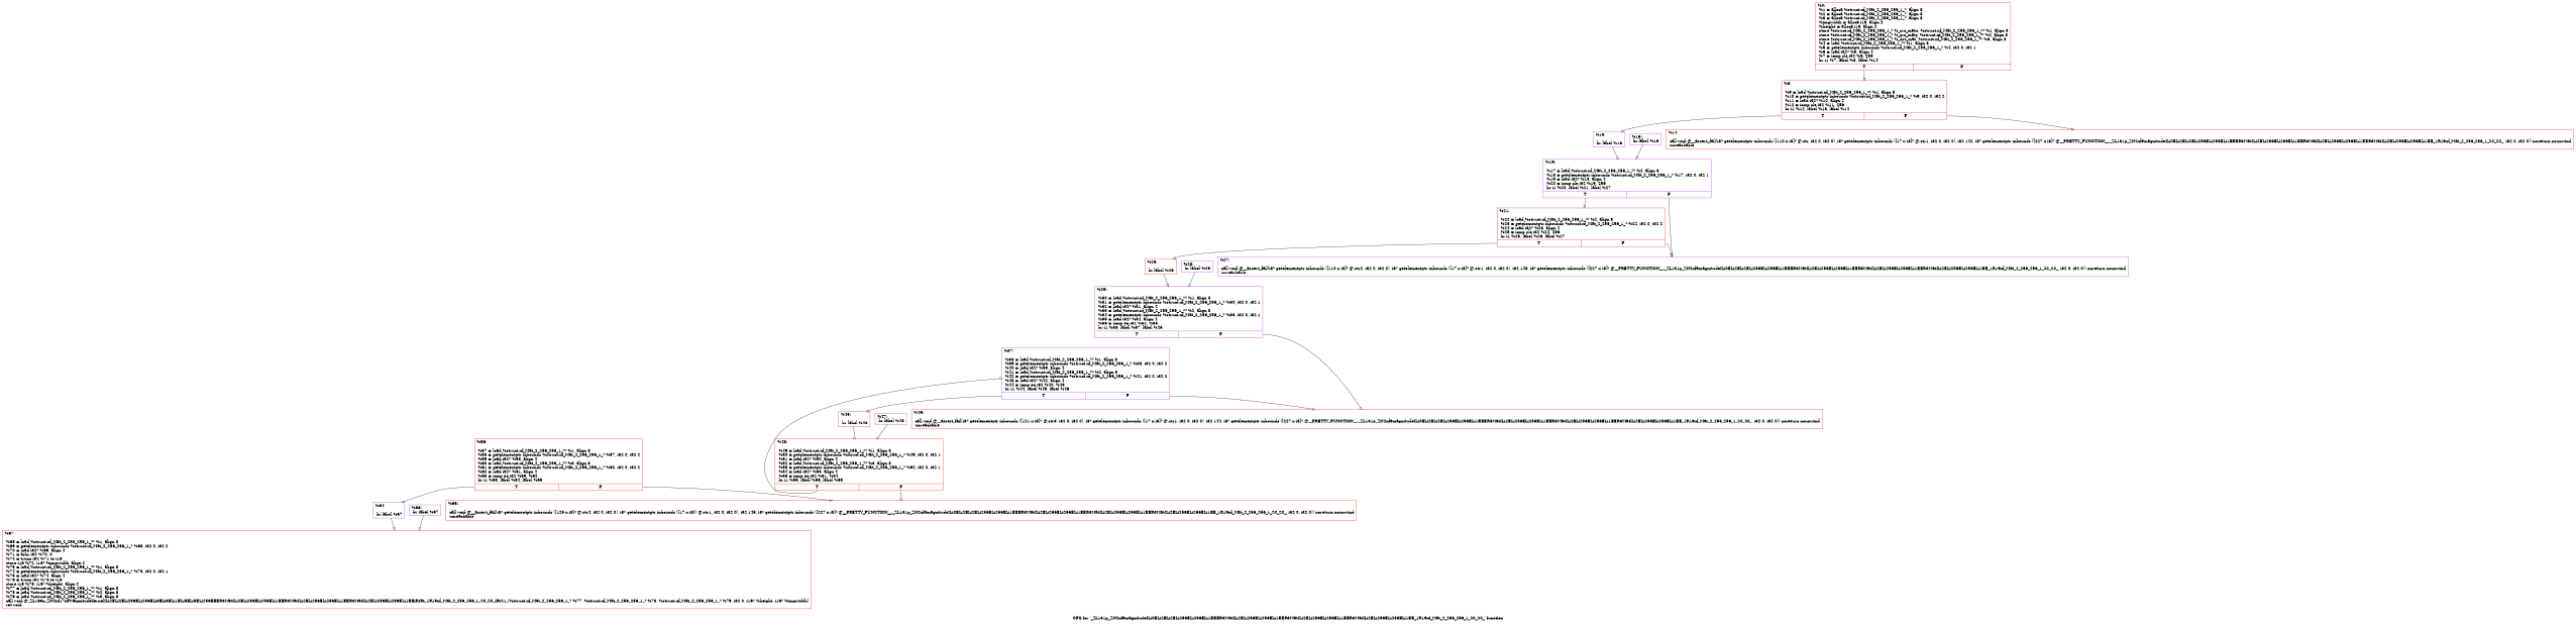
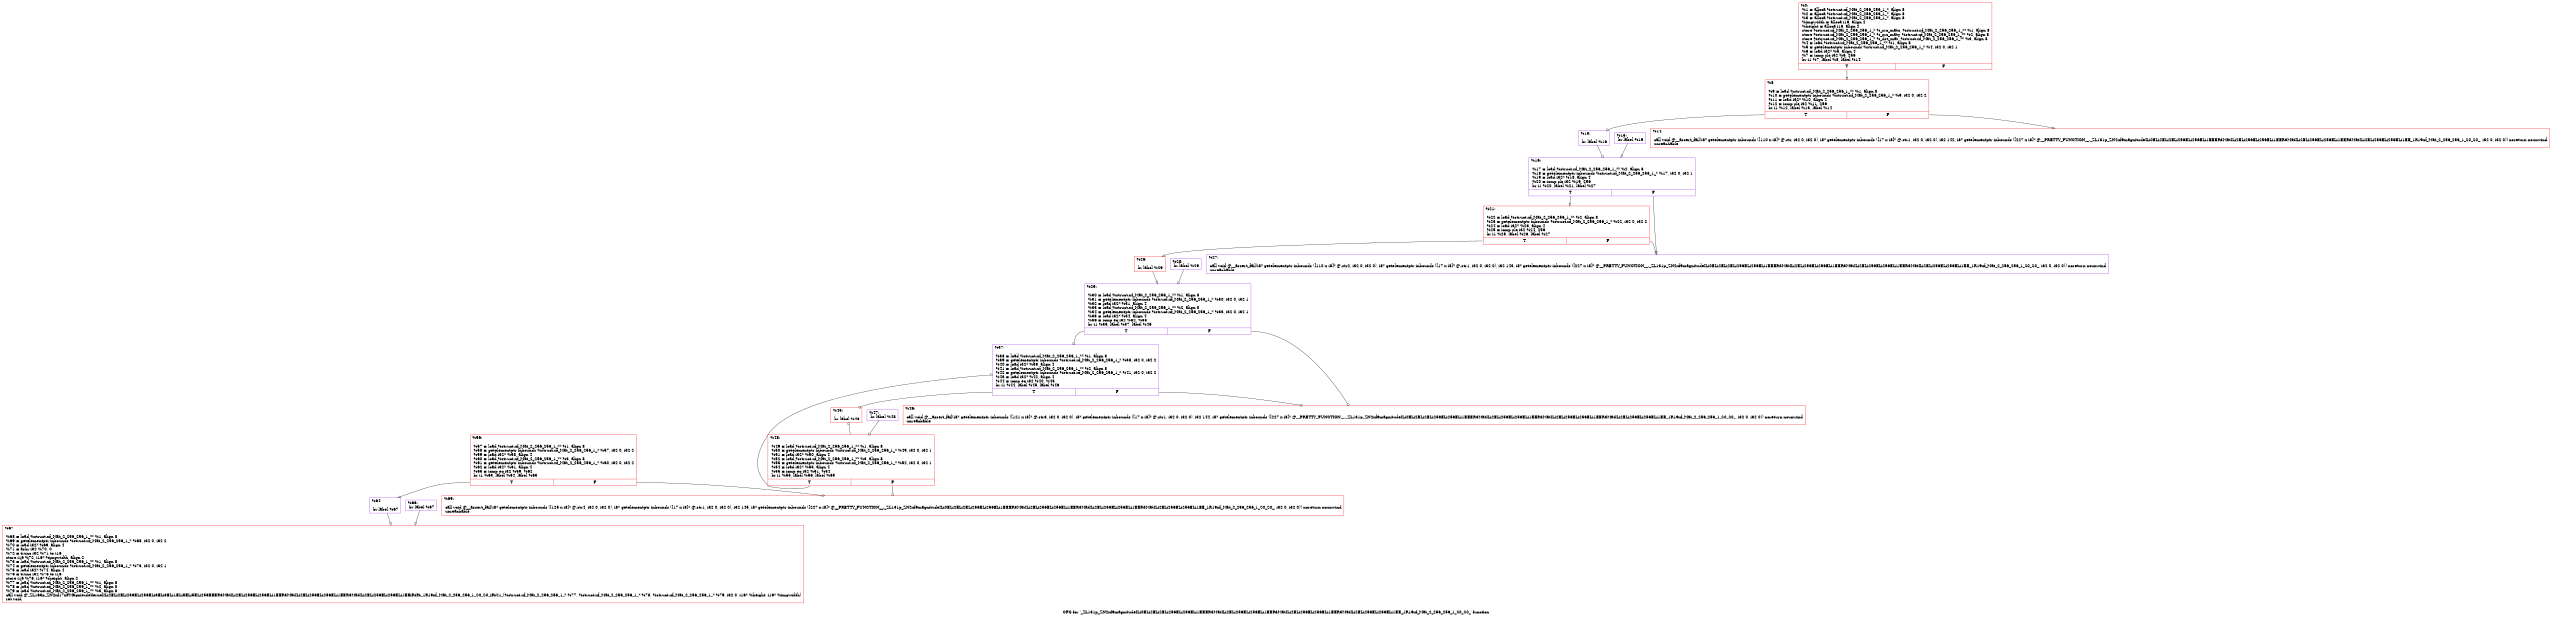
  digraph {
    label="CFG for '_ZL131p_ZN2xf9magnitudeILi0ELi2ELi2ELi256ELi256ELi1EEER3MatILi2ELi256ELi256ELi1EER3MatILi2ELi256ELi256ELi1EER3MatILi2ELi256ELi256ELi1EE_1R19xf_Mat_2_256_256_1_S0_S0_' function"
    node [color=red shape=record]
    edge [arrowhead=onormal]
    n1 [label="{%0:\l  %1 = alloca %struct.xf_Mat_2_256_256_1_*, align 8\l  %2 = alloca %struct.xf_Mat_2_256_256_1_*, align 8\l  %3 = alloca %struct.xf_Mat_2_256_256_1_*, align 8\l  %imgwidth = alloca i16, align 2\l  %height = alloca i16, align 2\l  store %struct.xf_Mat_2_256_256_1_* %_src_matx, %struct.xf_Mat_2_256_256_1_** %1, align 8\l  store %struct.xf_Mat_2_256_256_1_* %_src_maty, %struct.xf_Mat_2_256_256_1_** %2, align 8\l  store %struct.xf_Mat_2_256_256_1_* %_dst_mat, %struct.xf_Mat_2_256_256_1_** %3, align 8\l  %4 = load %struct.xf_Mat_2_256_256_1_** %1, align 8\l  %5 = getelementptr inbounds %struct.xf_Mat_2_256_256_1_* %4, i32 0, i32 1\l  %6 = load i32* %5, align 4\l  %7 = icmp sle i32 %6, 256\l  br i1 %7, label %8, label %14\l|{<s0>T|<s1>F}}"]
    n2 [label="{%8:\l\l  %9 = load %struct.xf_Mat_2_256_256_1_** %1, align 8\l  %10 = getelementptr inbounds %struct.xf_Mat_2_256_256_1_* %9, i32 0, i32 2\l  %11 = load i32* %10, align 4\l  %12 = icmp sle i32 %11, 256\l  br i1 %12, label %13, label %14\l|{<s0>T|<s1>F}}"]
    n3 [label="{%14:\l\l  call void @__assert_fail(i8* getelementptr inbounds ([110 x i8]* @.str, i32 0, i32 0), i8* getelementptr inbounds ([17 x i8]* @.str1, i32 0, i32 0), i32 142, i8* getelementptr inbounds ([227 x i8]* @__PRETTY_FUNCTION__._ZL131p_ZN2xf9magnitudeILi0ELi2ELi2ELi256ELi256ELi1EEER3MatILi2ELi256ELi256ELi1EER3MatILi2ELi256ELi256ELi1EER3MatILi2ELi256ELi256ELi1EE_1R19xf_Mat_2_256_256_1_S0_S0_, i32 0, i32 0)) noreturn nounwind\l  unreachable\l}"]
    n4 [color=purple label="{%13:\l\l  br label %16\l}"]
    n5 [color=purple label="{%16:\l\l  %17 = load %struct.xf_Mat_2_256_256_1_** %2, align 8\l  %18 = getelementptr inbounds %struct.xf_Mat_2_256_256_1_* %17, i32 0, i32 1\l  %19 = load i32* %18, align 4\l  %20 = icmp sle i32 %19, 256\l  br i1 %20, label %21, label %27\l|{<s0>T|<s1>F}}"]
    n6 [label="{%21:\l\l  %22 = load %struct.xf_Mat_2_256_256_1_** %2, align 8\l  %23 = getelementptr inbounds %struct.xf_Mat_2_256_256_1_* %22, i32 0, i32 2\l  %24 = load i32* %23, align 4\l  %25 = icmp sle i32 %24, 256\l  br i1 %25, label %26, label %27\l|{<s0>T|<s1>F}}"]
    n7 [color=purple label="{%27:\l\l  call void @__assert_fail(i8* getelementptr inbounds ([110 x i8]* @.str2, i32 0, i32 0), i8* getelementptr inbounds ([17 x i8]* @.str1, i32 0, i32 0), i32 143, i8* getelementptr inbounds ([227 x i8]* @__PRETTY_FUNCTION__._ZL131p_ZN2xf9magnitudeILi0ELi2ELi2ELi256ELi256ELi1EEER3MatILi2ELi256ELi256ELi1EER3MatILi2ELi256ELi256ELi1EER3MatILi2ELi256ELi256ELi1EE_1R19xf_Mat_2_256_256_1_S0_S0_, i32 0, i32 0)) noreturn nounwind\l  unreachable\l}"]
    n8 [label="{%26:\l\l  br label %29\l}"]
    n9 [color=purple label="{%15:                                                  \l  br label %16\l}"]
    n10 [color=purple label="{%29:\l\l  %30 = load %struct.xf_Mat_2_256_256_1_** %1, align 8\l  %31 = getelementptr inbounds %struct.xf_Mat_2_256_256_1_* %30, i32 0, i32 1\l  %32 = load i32* %31, align 4\l  %33 = load %struct.xf_Mat_2_256_256_1_** %2, align 8\l  %34 = getelementptr inbounds %struct.xf_Mat_2_256_256_1_* %33, i32 0, i32 1\l  %35 = load i32* %34, align 4\l  %36 = icmp eq i32 %32, %35\l  br i1 %36, label %37, label %46\l|{<s0>T|<s1>F}}"]
    n11 [color=purple label="{%37:\l\l  %38 = load %struct.xf_Mat_2_256_256_1_** %1, align 8\l  %39 = getelementptr inbounds %struct.xf_Mat_2_256_256_1_* %38, i32 0, i32 2\l  %40 = load i32* %39, align 4\l  %41 = load %struct.xf_Mat_2_256_256_1_** %2, align 8\l  %42 = getelementptr inbounds %struct.xf_Mat_2_256_256_1_* %41, i32 0, i32 2\l  %43 = load i32* %42, align 4\l  %44 = icmp eq i32 %40, %43\l  br i1 %44, label %45, label %46\l|{<s0>T|<s1>F}}"]
    n12 [label="{%46:\l\l  call void @__assert_fail(i8* getelementptr inbounds ([121 x i8]* @.str3, i32 0, i32 0), i8* getelementptr inbounds ([17 x i8]* @.str1, i32 0, i32 0), i32 144, i8* getelementptr inbounds ([227 x i8]* @__PRETTY_FUNCTION__._ZL131p_ZN2xf9magnitudeILi0ELi2ELi2ELi256ELi256ELi1EEER3MatILi2ELi256ELi256ELi1EER3MatILi2ELi256ELi256ELi1EER3MatILi2ELi256ELi256ELi1EE_1R19xf_Mat_2_256_256_1_S0_S0_, i32 0, i32 0)) noreturn nounwind\l  unreachable\l}"]
    n13 [label="{%45:\l\l  br label %48\l}"]
    n14 [color=purple label="{%28:                                                  \l  br label %29\l}"]
    n15 [label="{%48:\l\l  %49 = load %struct.xf_Mat_2_256_256_1_** %1, align 8\l  %50 = getelementptr inbounds %struct.xf_Mat_2_256_256_1_* %49, i32 0, i32 1\l  %51 = load i32* %50, align 4\l  %52 = load %struct.xf_Mat_2_256_256_1_** %3, align 8\l  %53 = getelementptr inbounds %struct.xf_Mat_2_256_256_1_* %52, i32 0, i32 1\l  %54 = load i32* %53, align 4\l  %55 = icmp eq i32 %51, %54\l  br i1 %55, label %56, label %65\l|{<s0>T|<s1>F}}"]
    n16 [label="{%65:\l\l  call void @__assert_fail(i8* getelementptr inbounds ([125 x i8]* @.str4, i32 0, i32 0), i8* getelementptr inbounds ([17 x i8]* @.str1, i32 0, i32 0), i32 145, i8* getelementptr inbounds ([227 x i8]* @__PRETTY_FUNCTION__._ZL131p_ZN2xf9magnitudeILi0ELi2ELi2ELi256ELi256ELi1EEER3MatILi2ELi256ELi256ELi1EER3MatILi2ELi256ELi256ELi1EER3MatILi2ELi256ELi256ELi1EE_1R19xf_Mat_2_256_256_1_S0_S0_, i32 0, i32 0)) noreturn nounwind\l  unreachable\l}"]
    n17 [label="{%56:\l\l  %57 = load %struct.xf_Mat_2_256_256_1_** %1, align 8\l  %58 = getelementptr inbounds %struct.xf_Mat_2_256_256_1_* %57, i32 0, i32 2\l  %59 = load i32* %58, align 4\l  %60 = load %struct.xf_Mat_2_256_256_1_** %3, align 8\l  %61 = getelementptr inbounds %struct.xf_Mat_2_256_256_1_* %60, i32 0, i32 2\l  %62 = load i32* %61, align 4\l  %63 = icmp eq i32 %59, %62\l  br i1 %63, label %64, label %65\l|{<s0>T|<s1>F}}"]
    n18 [color=purple label="{%64:\l\l  br label %67\l}"]
    n19 [color=purple label="{%47:                                                  \l  br label %48\l}"]
    n20 [label="{%67:\l\l  %68 = load %struct.xf_Mat_2_256_256_1_** %1, align 8\l  %69 = getelementptr inbounds %struct.xf_Mat_2_256_256_1_* %68, i32 0, i32 2\l  %70 = load i32* %69, align 4\l  %71 = ashr i32 %70, 0\l  %72 = trunc i32 %71 to i16\l  store i16 %72, i16* %imgwidth, align 2\l  %73 = load %struct.xf_Mat_2_256_256_1_** %1, align 8\l  %74 = getelementptr inbounds %struct.xf_Mat_2_256_256_1_* %73, i32 0, i32 1\l  %75 = load i32* %74, align 4\l  %76 = trunc i32 %75 to i16\l  store i16 %76, i16* %height, align 2\l  %77 = load %struct.xf_Mat_2_256_256_1_** %1, align 8\l  %78 = load %struct.xf_Mat_2_256_256_1_** %2, align 8\l  %79 = load %struct.xf_Mat_2_256_256_1_** %3, align 8\l  call void @_ZL163p_ZN2xf17xFMagnitudeKernelILi2ELi2ELi256ELi256ELi3ELi3ELi1ELi5ELi5ELi256EEER3MatILi2ELi256ELi256ELi1EER3MatILi2ELi256ELi256ELi1EER3MatILi2ELi256ELi256ELi1EEiRtRt_1R19xf_Mat_2_256_256_1_S0_S0_iRtS1_(%struct.xf_Mat_2_256_256_1_* %77, %struct.xf_Mat_2_256_256_1_* %78, %struct.xf_Mat_2_256_256_1_* %79, i32 0, i16* %height, i16* %imgwidth)\l  ret void\l}"]
    n21 [color=purple label="{%66:                                                  \l  br label %67\l}"]
    n1 -> n2 [tailport=s0]
    n2 -> n3 [tailport=s1]
    n2 -> n4 [arrowhead=odot tailport=s0]
    n4 -> n5 [arrowhead=odot]
    n5 -> n6 [tailport=s0]
    n5 -> n7 [tailport=s1]
    n6 -> n7 [tailport=s1]
    n6 -> n8 [tailport=s0]
    n8 -> n10
    n9 -> n5
+   n10 -> n11 [arrowhead=odot tailport=s0]
    n10 -> n12 [arrowhead=odot tailport=s1]
    n11 -> n12 [arrowhead=odot tailport=s1]
    n11 -> n13 [arrowhead=odot tailport=s0]
-   n13 -> n15 [arrowhead=odot]
+   n15 -> n13 [arrowhead=odot]
    n14 -> n10 [arrowhead=odot]
    n15 -> n11 [arrowhead=odot tailport=s0]
    n15 -> n16 [arrowhead=odot tailport=s1]
    n17 -> n16 [tailport=s1]
    n17 -> n18 [tailport=s0]
    n18 -> n20
    n19 -> n15 [arrowhead=odot]
    n21 -> n20
  }
